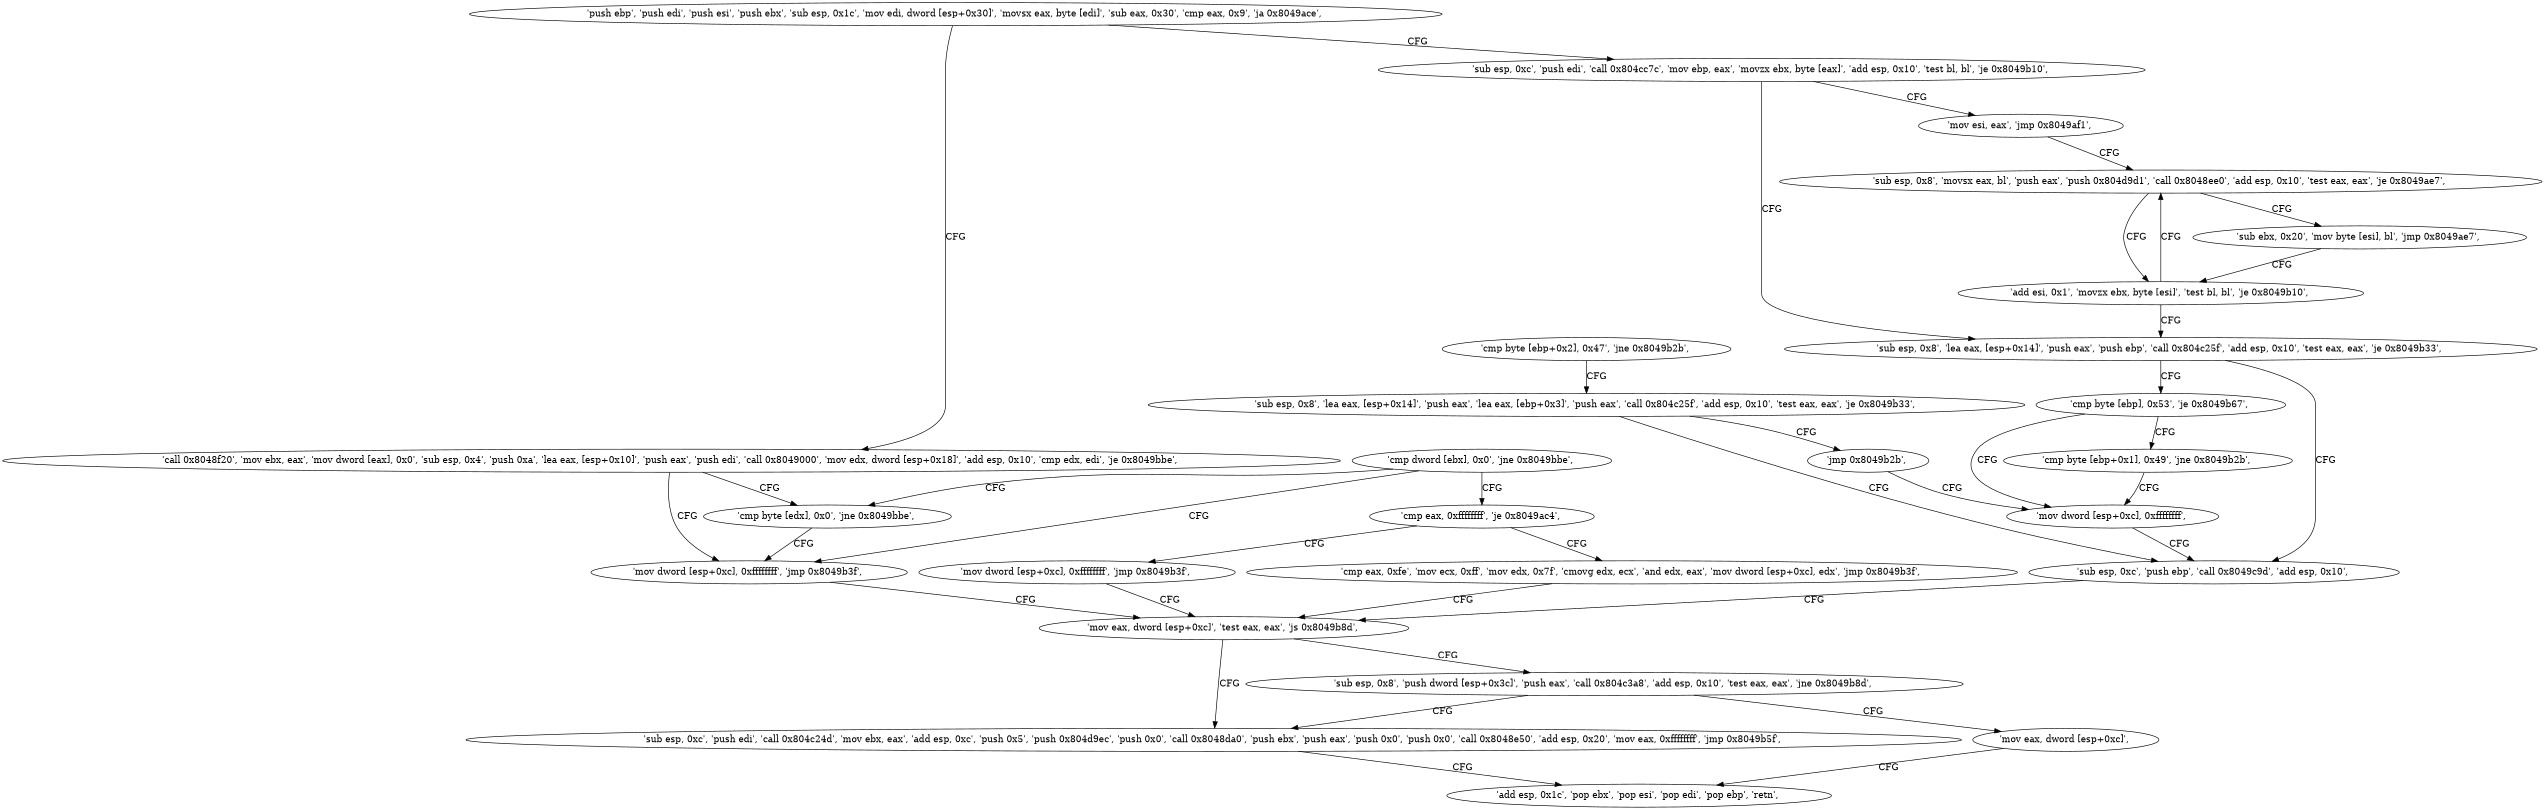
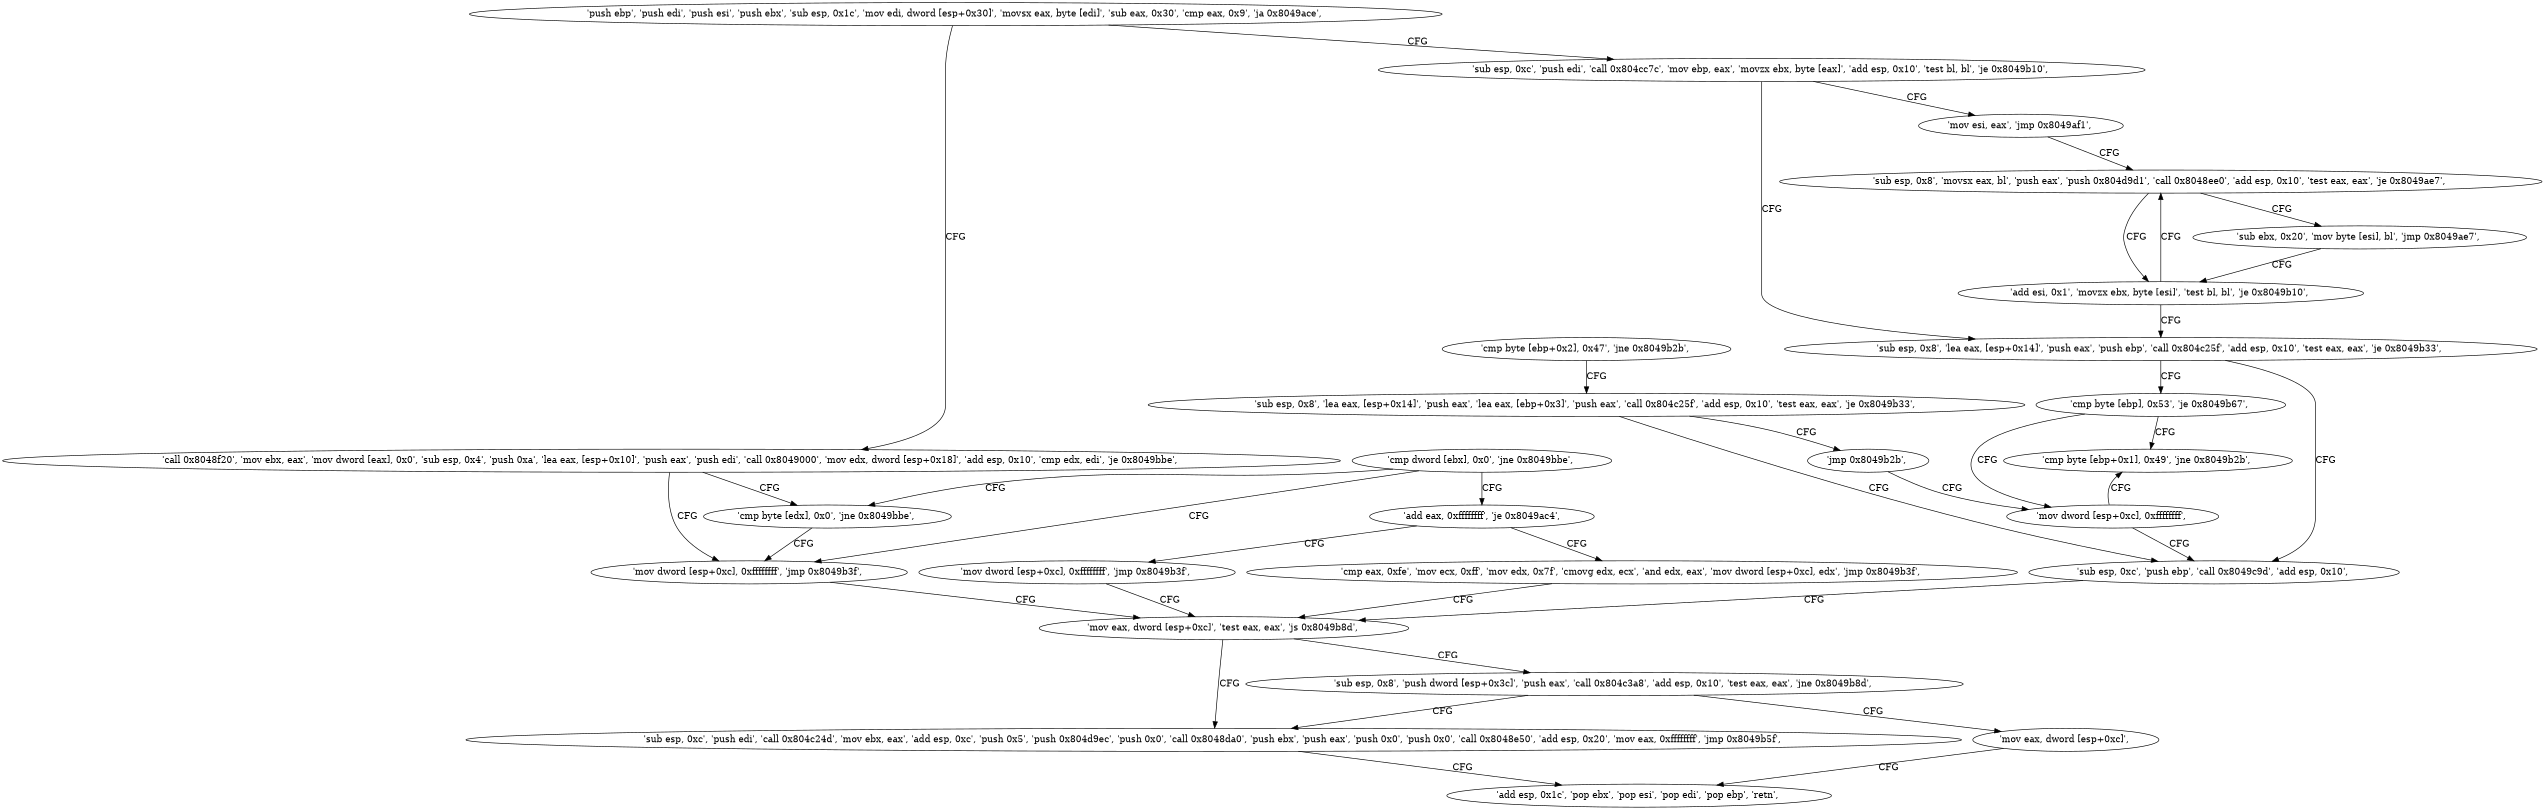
  digraph {
    n1 [label="'push ebp', 'push edi', 'push esi', 'push ebx', 'sub esp, 0x1c', 'mov edi, dword [esp+0x30]', 'movsx eax, byte [edi]', 'sub eax, 0x30', 'cmp eax, 0x9', 'ja 0x8049ace', "]
    n2 [label="'sub esp, 0xc', 'push edi', 'call 0x804cc7c', 'mov ebp, eax', 'movzx ebx, byte [eax]', 'add esp, 0x10', 'test bl, bl', 'je 0x8049b10', "]
    n3 [label="'call 0x8048f20', 'mov ebx, eax', 'mov dword [eax], 0x0', 'sub esp, 0x4', 'push 0xa', 'lea eax, [esp+0x10]', 'push eax', 'push edi', 'call 0x8049000', 'mov edx, dword [esp+0x18]', 'add esp, 0x10', 'cmp edx, edi', 'je 0x8049bbe', "]
    n4 [label="'sub esp, 0x8', 'lea eax, [esp+0x14]', 'push eax', 'push ebp', 'call 0x804c25f', 'add esp, 0x10', 'test eax, eax', 'je 0x8049b33', "]
    n5 [label="'mov esi, eax', 'jmp 0x8049af1', "]
    n6 [label="'mov dword [esp+0xc], 0xffffffff', 'jmp 0x8049b3f', "]
    n7 [label="'cmp byte [edx], 0x0', 'jne 0x8049bbe', "]
    n8 [label="'sub esp, 0xc', 'push ebp', 'call 0x8049c9d', 'add esp, 0x10', "]
    n9 [label="'cmp byte [ebp], 0x53', 'je 0x8049b67', "]
    n10 [label="'sub esp, 0x8', 'movsx eax, bl', 'push eax', 'push 0x804d9d1', 'call 0x8048ee0', 'add esp, 0x10', 'test eax, eax', 'je 0x8049ae7', "]
    n11 [label="'mov eax, dword [esp+0xc]', 'test eax, eax', 'js 0x8049b8d', "]
    n12 [label="'cmp byte [ebp+0x1], 0x49', 'jne 0x8049b2b', "]
    n13 [label="'mov dword [esp+0xc], 0xffffffff', "]
    n14 [label="'add esi, 0x1', 'movzx ebx, byte [esi]', 'test bl, bl', 'je 0x8049b10', "]
    n15 [label="'sub ebx, 0x20', 'mov byte [esi], bl', 'jmp 0x8049ae7', "]
    n16 [label="'sub esp, 0xc', 'push edi', 'call 0x804c24d', 'mov ebx, eax', 'add esp, 0xc', 'push 0x5', 'push 0x804d9ec', 'push 0x0', 'call 0x8048da0', 'push ebx', 'push eax', 'push 0x0', 'push 0x0', 'call 0x8048e50', 'add esp, 0x20', 'mov eax, 0xffffffff', 'jmp 0x8049b5f', "]
    n17 [label="'sub esp, 0x8', 'push dword [esp+0x3c]', 'push eax', 'call 0x804c3a8', 'add esp, 0x10', 'test eax, eax', 'jne 0x8049b8d', "]
    n18 [label="'cmp dword [ebx], 0x0', 'jne 0x8049bbe', "]
-   n19 [label="'cmp eax, 0xffffffff', 'je 0x8049ac4', "]
+   n19 [label="'add eax, 0xffffffff', 'je 0x8049ac4',"]
    n20 [label="'add esp, 0x1c', 'pop ebx', 'pop esi', 'pop edi', 'pop ebp', 'retn', "]
    n21 [label="'mov eax, dword [esp+0xc]', "]
    n22 [label="'mov dword [esp+0xc], 0xffffffff', 'jmp 0x8049b3f', "]
    n23 [label="'cmp eax, 0xfe', 'mov ecx, 0xff', 'mov edx, 0x7f', 'cmovg edx, ecx', 'and edx, eax', 'mov dword [esp+0xc], edx', 'jmp 0x8049b3f', "]
    n24 [label="'cmp byte [ebp+0x2], 0x47', 'jne 0x8049b2b', "]
    n25 [label="'sub esp, 0x8', 'lea eax, [esp+0x14]', 'push eax', 'lea eax, [ebp+0x3]', 'push eax', 'call 0x804c25f', 'add esp, 0x10', 'test eax, eax', 'je 0x8049b33', "]
    n26 [label="'jmp 0x8049b2b', "]
    n1 -> n2 [label=CFG]
    n1 -> n3 [label=CFG]
    n2 -> n4 [label=CFG]
    n2 -> n5 [label=CFG]
    n3 -> n6 [label=CFG]
    n3 -> n7 [label=CFG]
    n4 -> n8 [label=CFG]
    n4 -> n9 [label=CFG]
    n5 -> n10 [label=CFG]
    n6 -> n11 [label=CFG]
    n7 -> n6 [label=CFG]
    n8 -> n11 [label=CFG]
    n9 -> n12 [label=CFG]
    n9 -> n13 [label=CFG]
    n10 -> n14 [label=CFG]
    n10 -> n15 [label=CFG]
    n11 -> n16 [label=CFG]
    n11 -> n17 [label=CFG]
-   n12 -> n13 [label=CFG]
+   n13 -> n12 [label=CFG]
    n13 -> n8 [label=CFG]
    n14 -> n4 [label=CFG]
    n14 -> n10 [label=CFG]
    n15 -> n14 [label=CFG]
    n16 -> n20 [label=CFG]
    n17 -> n16 [label=CFG]
    n17 -> n21 [label=CFG]
    n18 -> n6 [label=CFG]
    n18 -> n7 [label=CFG]
    n18 -> n19 [label=CFG]
    n19 -> n22 [label=CFG]
    n19 -> n23 [label=CFG]
    n21 -> n20 [label=CFG]
    n22 -> n11 [label=CFG]
    n23 -> n11 [label=CFG]
    n24 -> n25 [label=CFG]
    n25 -> n8 [label=CFG]
    n25 -> n26 [label=CFG]
    n26 -> n13 [label=CFG]
  }
